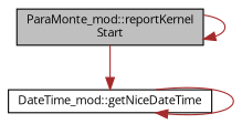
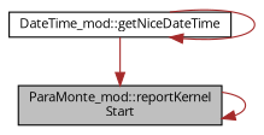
  digraph {
    rankdir=TB
    fontname="Open Sans"
    node [color=black fontname="Open Sans" fontsize=10 shape=record style=filled]
    edge [color=brown fontname="Open Sans" fontsize=10 labelfontname=Helvetica labelfontsize=10 style=solid]
    n1 [fillcolor=grey75 fontcolor=black height=0.2 label="ParaMonte_mod::reportKernel\lStart" width=0.4]
    n2 [fillcolor=white height=0.2 label="DateTime_mod::getNiceDateTime" width=0.4]
    n1 -> n1
-   n1 -> n2
+   n2 -> n1
    n2 -> n2
  }
